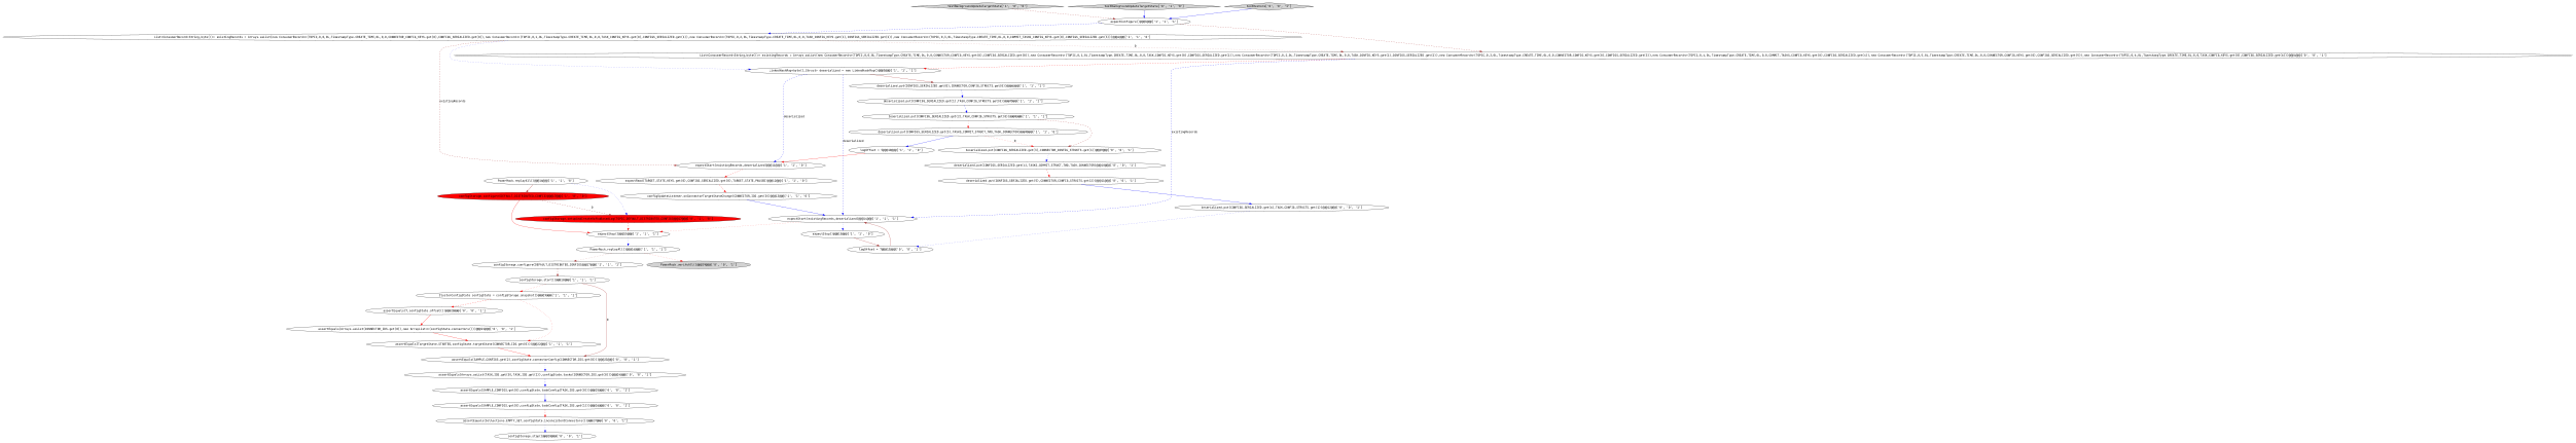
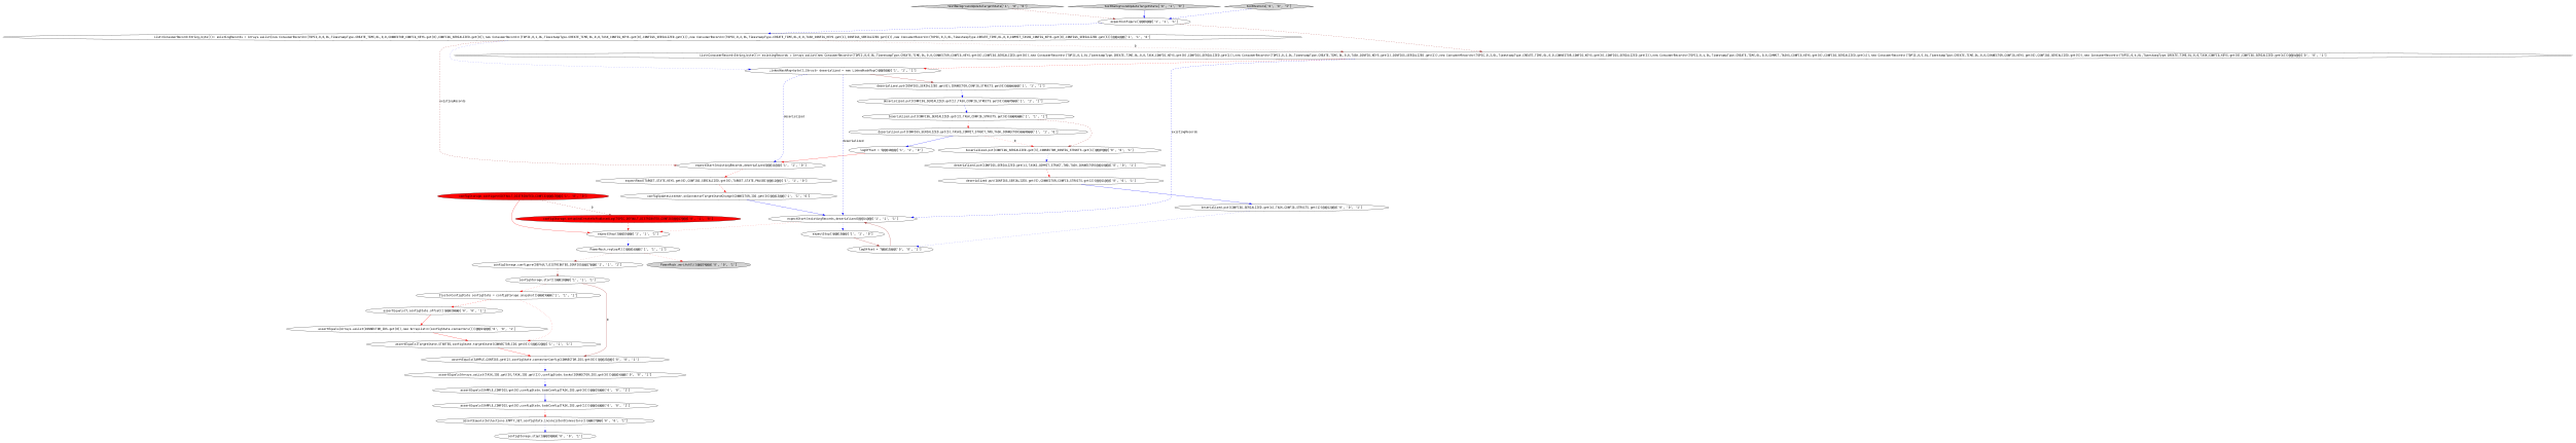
  digraph {
    fontname="JetBrains Mono"
    node [fillcolor=white fontname="JetBrains Mono" shape=ellipse style=filled]
    edge [color=blue fontname="JetBrains Mono" style=dashed]
    n1 [label="assertEquals(Collections.EMPTY_SET,configState.inconsistentConnectors())@@@27@@@['0', '0', '1']"]
    n2 [label="configStorage.stop()@@@28@@@['0', '0', '1']"]
    n3 [label="assertEquals(Arrays.asList(TASK_IDS.get(0),TASK_IDS.get(1)),configState.tasks(CONNECTOR_IDS.get(0)))@@@24@@@['0', '0', '1']"]
    n4 [label="assertEquals(SAMPLE_CONFIGS.get(0),configState.taskConfig(TASK_IDS.get(0)))@@@25@@@['0', '0', '1']"]
    n5 [label="assertEquals(SAMPLE_CONFIGS.get(0),configState.taskConfig(TASK_IDS.get(1)))@@@26@@@['0', '0', '1']"]
    n6 [label="configStorage.configure(DEFAULT_DISTRIBUTED_CONFIG)@@@17@@@['1', '1', '1']"]
    n7 [label="configStorage.start()@@@18@@@['1', '1', '1']"]
    n8 [label="ClusterConfigState configState = configStorage.snapshot()@@@19@@@['1', '1', '1']"]
    n9 [label="assertEquals(SAMPLE_CONFIGS.get(2),configState.connectorConfig(CONNECTOR_IDS.get(0)))@@@23@@@['0', '0', '1']"]
    n10 [fillcolor=red label="configStorage.configure(DEFAULT_DISTRIBUTED_CONFIG)@@@17@@@['1', '0', '0']"]
    n11 [fillcolor=red label="configStorage.setupAndCreateKafkaBasedLog(TOPIC,DEFAULT_DISTRIBUTED_CONFIG)@@@17@@@['0', '1', '0']"]
    n12 [label="expectStop()@@@15@@@['1', '1', '1']"]
    n13 [label="PowerMock.replayAll()@@@16@@@['1', '1', '1']"]
    n14 [label="deserialized.put(CONFIGS_SERIALIZED.get(1),TASK_CONFIG_STRUCTS.get(0))@@@7@@@['1', '1', '1']"]
    n15 [label="deserialized.put(CONFIGS_SERIALIZED.get(2),TASK_CONFIG_STRUCTS.get(0))@@@8@@@['1', '1', '1']"]
    n16 [label="deserialized.put(CONFIGS_SERIALIZED.get(3),CONNECTOR_CONFIG_STRUCTS.get(1))@@@9@@@['0', '0', '1']"]
    n17 [label="deserialized.put(CONFIGS_SERIALIZED.get(3),TASKS_COMMIT_STRUCT_TWO_TASK_CONNECTOR)@@@9@@@['1', '1', '0']"]
    n18 [fillcolor=lightgray label="PowerMock.verifyAll()@@@29@@@['0', '0', '1']"]
    n19 [label="deserialized.put(CONFIGS_SERIALIZED.get(4),TASKS_COMMIT_STRUCT_TWO_TASK_CONNECTOR)@@@10@@@['0', '0', '1']"]
    n20 [label="logOffset = 5@@@10@@@['1', '1', '0']"]
-   n21 [label="PowerMock.replayAll()@@@16@@@['1', '1', '0']"]
    n22 [label="assertEquals(TargetState.STARTED,configState.targetState(CONNECTOR_IDS.get(0)))@@@22@@@['1', '1', '1']"]
    n23 [label="assertEquals(7,configState.offset())@@@20@@@['0', '0', '1']"]
    n24 [label="assertEquals(Arrays.asList(CONNECTOR_IDS.get(0)),new ArrayList<>(configState.connectors()))@@@21@@@['0', '0', '1']"]
    n25 [fillcolor=lightgray label="testBackgroundUpdateTargetState['1', '0', '0']" shape=diamond]
    n26 [label="expectConfigure()@@@3@@@['1', '1', '1']"]
    n27 [label="List<ConsumerRecord<String,byte((>> existingRecords = Arrays.asList(new ConsumerRecord<>(TOPIC,0,0,0L,TimestampType.CREATE_TIME,0L,0,0,CONNECTOR_CONFIG_KEYS.get(0),CONFIGS_SERIALIZED.get(0)),new ConsumerRecord<>(TOPIC,0,1,0L,TimestampType.CREATE_TIME,0L,0,0,TASK_CONFIG_KEYS.get(0),CONFIGS_SERIALIZED.get(1)),new ConsumerRecord<>(TOPIC,0,2,0L,TimestampType.CREATE_TIME,0L,0,0,TASK_CONFIG_KEYS.get(1),CONFIGS_SERIALIZED.get(2)),new ConsumerRecord<>(TOPIC,0,3,0L,TimestampType.CREATE_TIME,0L,0,0,COMMIT_TASKS_CONFIG_KEYS.get(0),CONFIGS_SERIALIZED.get(3)))@@@4@@@['1', '1', '0']"]
    n28 [label="List<ConsumerRecord<String,byte((>> existingRecords = Arrays.asList(new ConsumerRecord<>(TOPIC,0,0,0L,TimestampType.CREATE_TIME,0L,0,0,CONNECTOR_CONFIG_KEYS.get(0),CONFIGS_SERIALIZED.get(0)),new ConsumerRecord<>(TOPIC,0,1,0L,TimestampType.CREATE_TIME,0L,0,0,TASK_CONFIG_KEYS.get(0),CONFIGS_SERIALIZED.get(1)),new ConsumerRecord<>(TOPIC,0,2,0L,TimestampType.CREATE_TIME,0L,0,0,TASK_CONFIG_KEYS.get(1),CONFIGS_SERIALIZED.get(2)),new ConsumerRecord<>(TOPIC,0,3,0L,TimestampType.CREATE_TIME,0L,0,0,CONNECTOR_CONFIG_KEYS.get(0),CONFIGS_SERIALIZED.get(3)),new ConsumerRecord<>(TOPIC,0,4,0L,TimestampType.CREATE_TIME,0L,0,0,COMMIT_TASKS_CONFIG_KEYS.get(0),CONFIGS_SERIALIZED.get(4)),new ConsumerRecord<>(TOPIC,0,5,0L,TimestampType.CREATE_TIME,0L,0,0,CONNECTOR_CONFIG_KEYS.get(0),CONFIGS_SERIALIZED.get(5)),new ConsumerRecord<>(TOPIC,0,6,0L,TimestampType.CREATE_TIME,0L,0,0,TASK_CONFIG_KEYS.get(0),CONFIGS_SERIALIZED.get(6)))@@@4@@@['0', '0', '1']"]
    n29 [label="expectRead(TARGET_STATE_KEYS.get(0),CONFIGS_SERIALIZED.get(0),TARGET_STATE_PAUSED)@@@12@@@['1', '1', '0']"]
    n30 [label="configUpdateListener.onConnectorTargetStateChange(CONNECTOR_IDS.get(0))@@@13@@@['1', '1', '0']"]
    n31 [label="expectStart(existingRecords,deserialized)@@@14@@@['1', '1', '1']"]
    n32 [label="deserialized.put(CONFIGS_SERIALIZED.get(0),CONNECTOR_CONFIG_STRUCTS.get(0))@@@6@@@['1', '1', '1']"]
    n33 [label="expectStop()@@@15@@@['1', '1', '0']"]
    n34 [label="logOffset = 7@@@13@@@['0', '0', '1']"]
    n35 [label="deserialized.put(CONFIGS_SERIALIZED.get(5),CONNECTOR_CONFIG_STRUCTS.get(2))@@@11@@@['0', '0', '1']"]
    n36 [label="deserialized.put(CONFIGS_SERIALIZED.get(6),TASK_CONFIG_STRUCTS.get(1))@@@12@@@['0', '0', '1']"]
    n37 [label="expectStart(existingRecords,deserialized)@@@11@@@['1', '1', '0']"]
    n38 [label="LinkedHashMap<byte((,Struct> deserialized = new LinkedHashMap()@@@5@@@['1', '1', '1']"]
    n39 [fillcolor=lightgray label="testBackgroundUpdateTargetState['0', '1', '0']" shape=diamond]
    n40 [fillcolor=lightgray label="testRestore['0', '0', '1']" shape=diamond]
    n1 -> n2 [style=dotted]
    n3 -> n4
    n4 -> n5 [style=solid]
    n5 -> n1 [color=red]
    n6 -> n7 [color=brown]
    n7 -> n8 [color=red style=dotted]
    n7 -> n9 [color=brown label=0 style=solid]
    n8 -> n22 [color=red style=dotted]
    n8 -> n23 [color=red]
    n9 -> n3 [style=dotted]
    n10 -> n11 [color=brown label=0]
    n10 -> n12 [color=red style=solid]
    n11 -> n12 [color=red]
    n12 -> n13 [style=dotted]
    n13 -> n6 [color=brown style=dotted]
    n13 -> n18 [color=red style=dotted]
    n14 -> n15
    n15 -> n16 [color=brown]
    n15 -> n17 [color=red style=dotted]
    n16 -> n19 [style=dotted]
    n17 -> n16 [color=red label=0 style=dotted]
    n17 -> n20 [style=solid]
    n19 -> n35 [color=red]
    n20 -> n37 [color=red style=solid]
-   n21 -> n10 [color=brown style=solid]
-   n21 -> n11 [style=dotted]
    n22 -> n9 [color=red style=solid]
    n23 -> n24 [color=red style=solid]
    n24 -> n22 [color=red style=solid]
    n25 -> n26 [color=brown]
    n26 -> n27
    n26 -> n28 [color=brown]
    n27 -> n28 [color=brown label=0 style=dotted]
    n27 -> n37 [color=brown label=existingRecords]
    n27 -> n38 [style=dotted]
    n28 -> n31 [label=existingRecords]
    n28 -> n38 [color=red]
    n29 -> n30 [color=red]
    n30 -> n31 [style=solid]
    n31 -> n12 [color=red style=dotted]
    n31 -> n33 [style=dotted]
    n32 -> n14
    n33 -> n34 [color=brown style=solid]
    n34 -> n31 [color=brown style=solid]
    n35 -> n36 [style=solid]
    n36 -> n34 [style=dotted]
    n37 -> n29 [color=red]
    n38 -> n31 [label=deserialized]
    n38 -> n32 [color=brown style=solid]
    n38 -> n37 [label=deserialized]
    n39 -> n26 [style=solid]
-   n40 -> n26 [style=solid]
+   n40 -> n26
  }
